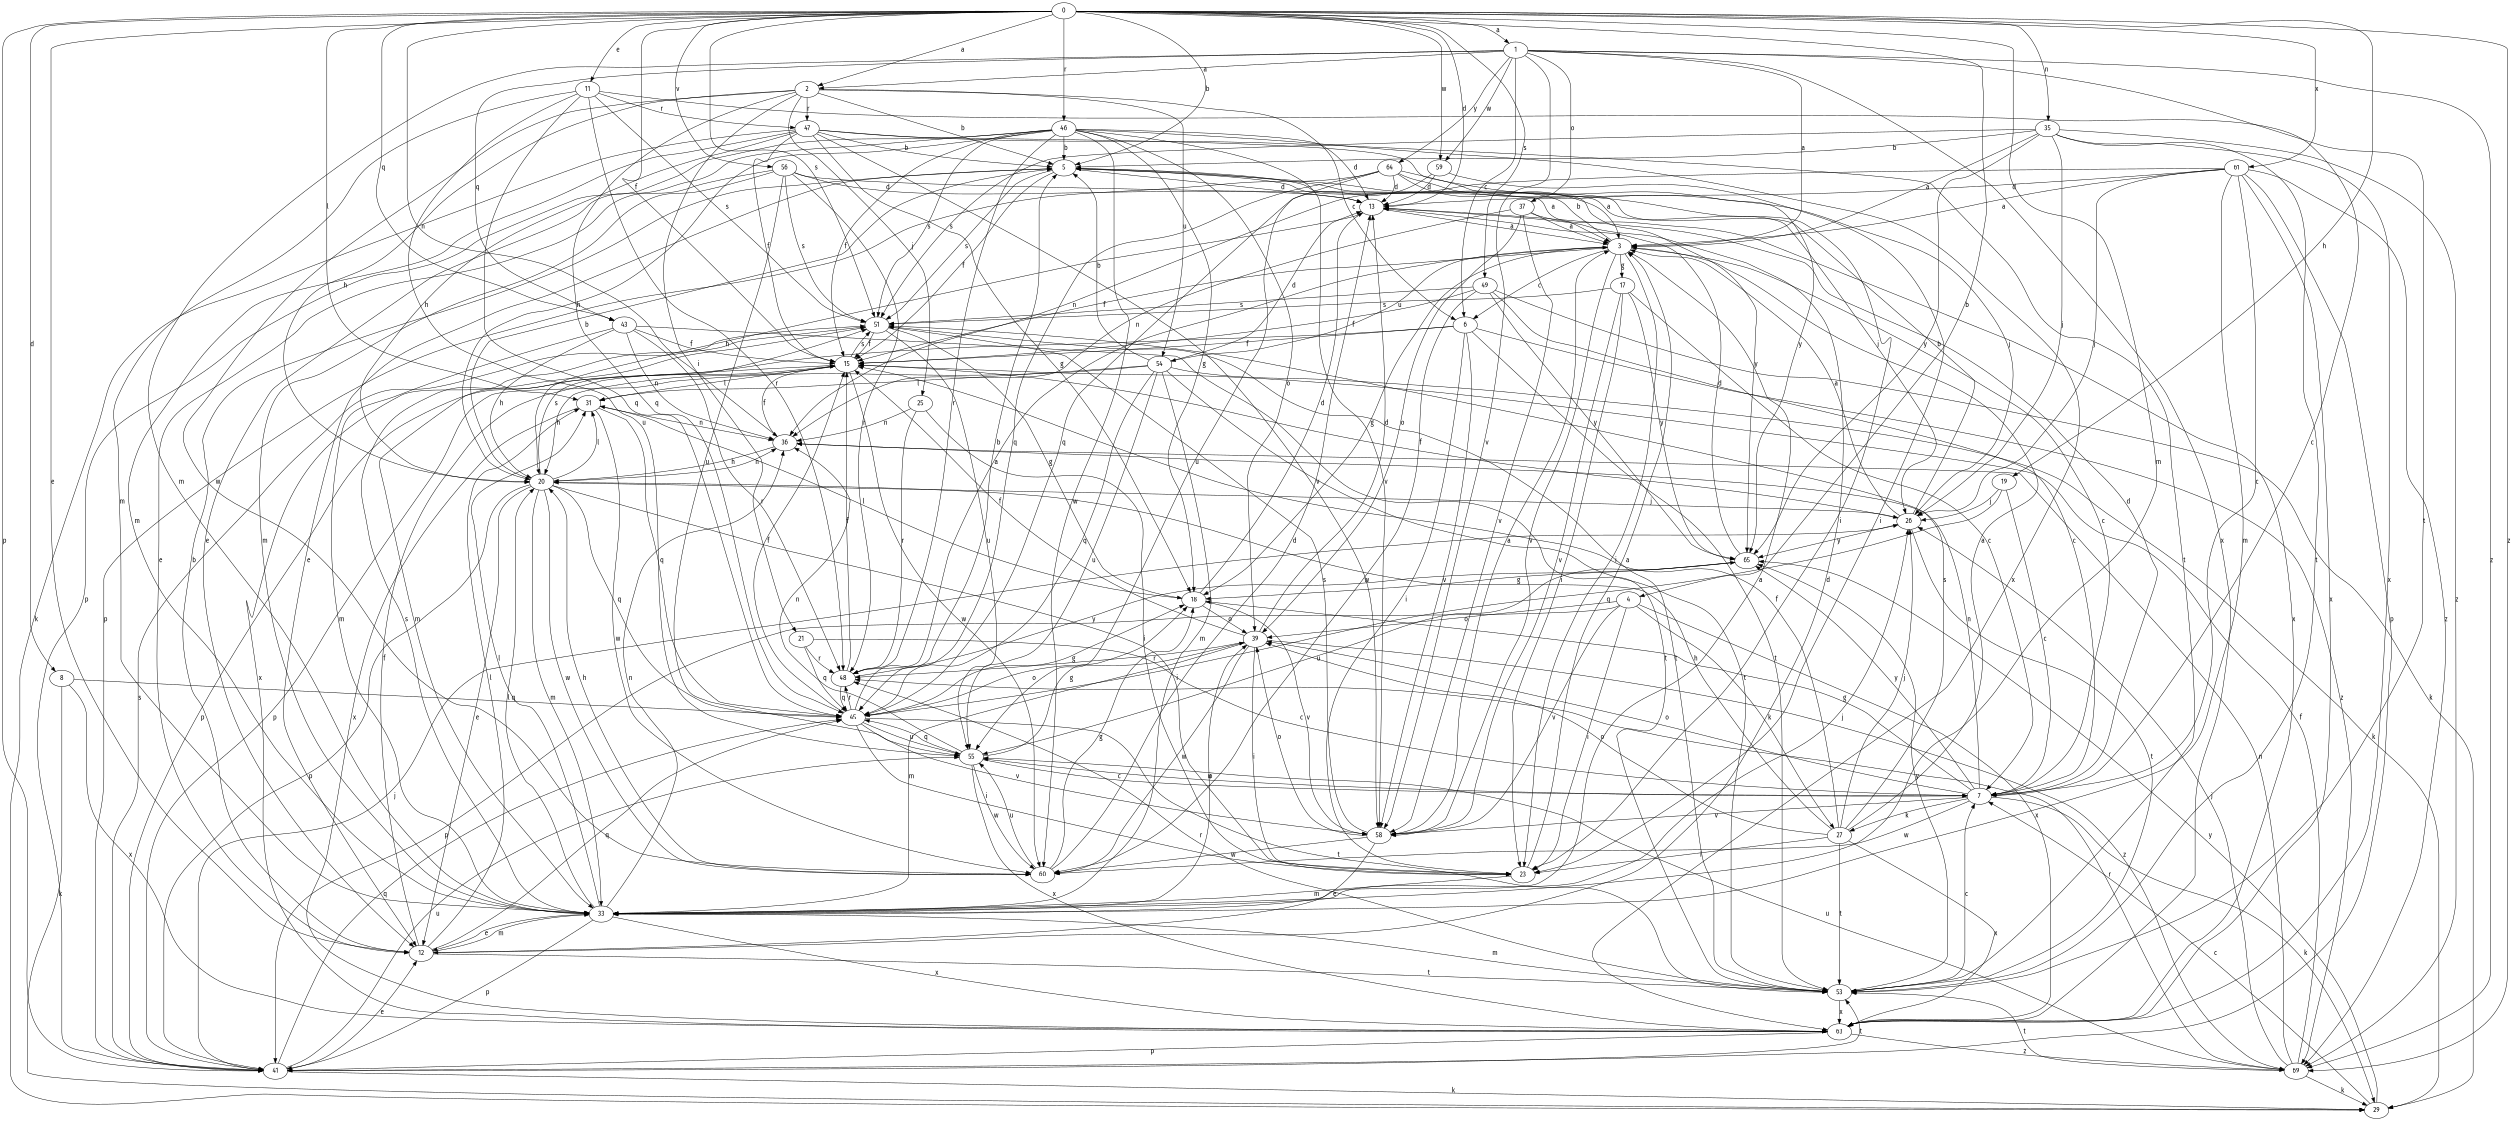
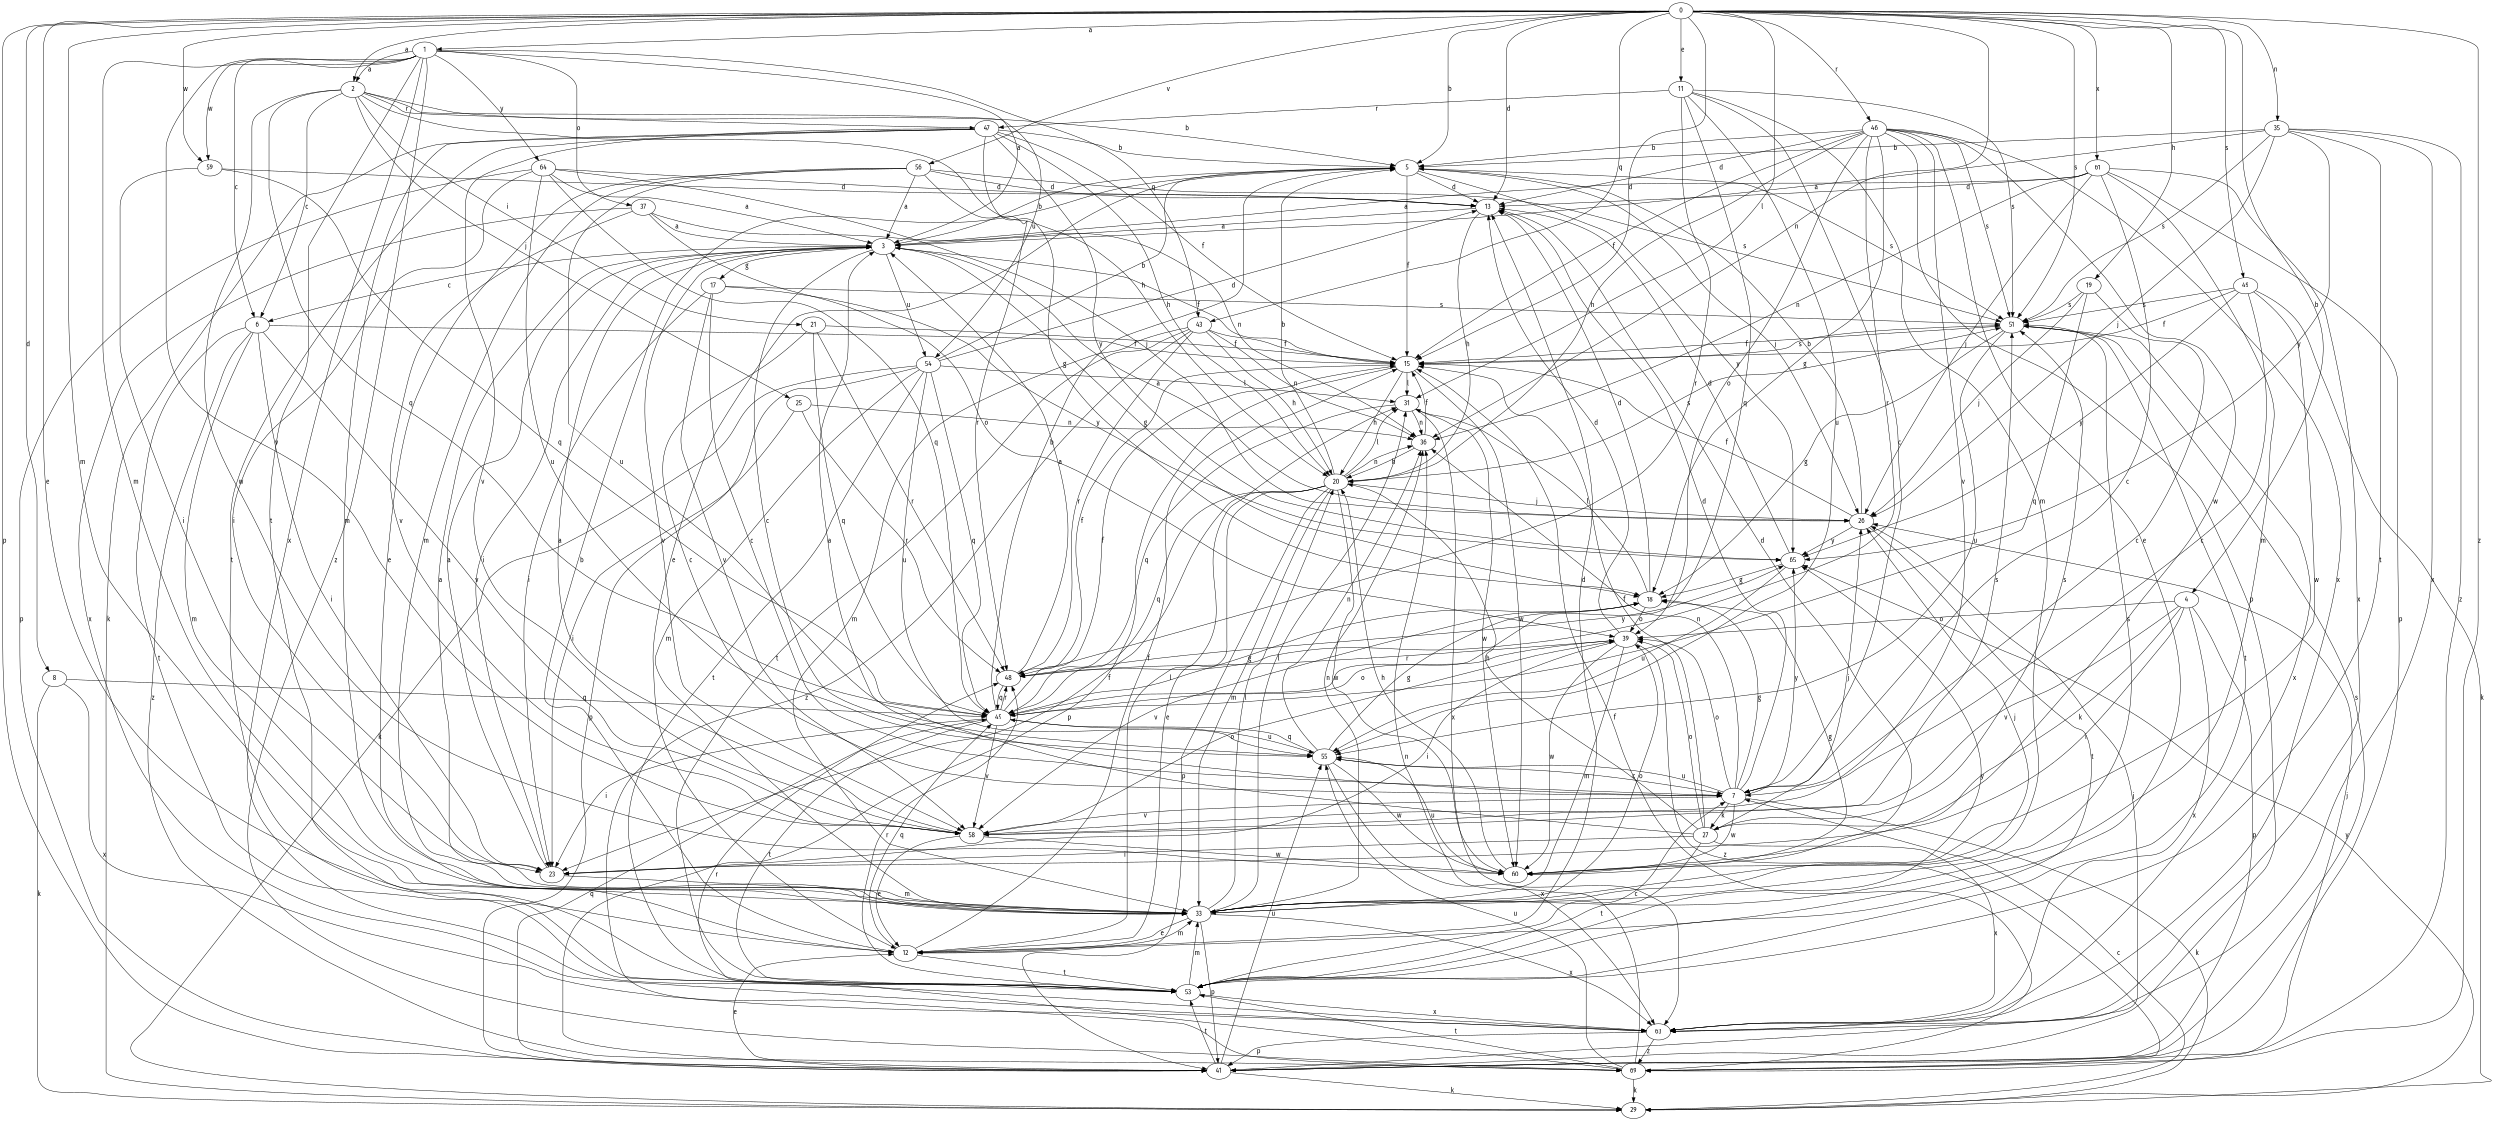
  strict digraph {
    fontname="Fira Sans"
    node [fontname="Fira Sans"]
    edge [fontname="Fira Sans"]
    0
    1
    2
    4
    5
    8
    n7 [label=13]
    11
    12
    15
    19
    31
    33
    35
    36
    41
    43
    46
    49
    51
    56
    59
    61
    69
    3
    6
    37
    53
    58
    63
    64
    20
    21
    25
    45
    47
    54
    60
    23
    27
    39
    26
    65
    29
    7
    55
    48
    18
    17
    0 -> 1 [label=a]
    0 -> 2 [label=a]
    0 -> 4 [label=b]
    0 -> 5 [label=b]
    0 -> 8 [label=d]
    0 -> n7 [label=d]
    0 -> 11 [label=e]
    0 -> 12 [label=e]
-   0 -> 15 [label=f]
+   0 -> 15 [label=d]
    0 -> 19 [label=h]
    0 -> 31 [label=l]
    0 -> 33 [label=m]
    0 -> 35 [label=n]
    0 -> 36 [label=n]
    0 -> 41 [label=p]
    0 -> 43 [label=q]
    0 -> 46 [label=r]
    0 -> 49 [label=s]
    0 -> 51 [label=s]
    0 -> 56 [label=v]
    0 -> 59 [label=w]
    0 -> 61 [label=x]
    0 -> 69 [label=z]
    1 -> 2 [label=a]
    1 -> 33 [label=m]
    1 -> 43 [label=q]
    1 -> 59 [label=w]
    1 -> 69 [label=z]
    1 -> 3 [label=a]
    1 -> 6 [label=c]
    1 -> 37 [label=o]
    1 -> 53 [label=t]
    1 -> 58 [label=v]
    1 -> 63 [label=x]
    1 -> 64 [label=y]
    2 -> 5 [label=b]
    2 -> 6 [label=c]
    2 -> 20 [label=h]
    2 -> 21 [label=i]
    2 -> 25 [label=j]
    2 -> 45 [label=q]
    2 -> 47 [label=r]
    2 -> 54 [label=u]
    2 -> 60 [label=w]
    4 -> 41 [label=p]
    4 -> 58 [label=v]
    4 -> 63 [label=x]
    4 -> 23 [label=i]
    4 -> 27 [label=k]
    4 -> 39 [label=o]
    5 -> n7 [label=d]
    5 -> 12 [label=e]
    5 -> 15 [label=f]
    5 -> 51 [label=s]
    5 -> 26 [label=j]
    5 -> 65 [label=y]
    8 -> 63 [label=x]
    8 -> 45 [label=q]
    8 -> 29 [label=k]
    n7 -> 3 [label=a]
    n7 -> 20 [label=h]
    11 -> 33 [label=m]
    11 -> 51 [label=s]
    11 -> 45 [label=q]
    11 -> 47 [label=r]
    11 -> 7 [label=c]
    11 -> 55 [label=u]
    11 -> 48 [label=r]
    12 -> 5 [label=b]
    12 -> n7 [label=d]
    12 -> 15 [label=f]
    12 -> 31 [label=l]
    12 -> 33 [label=m]
    12 -> 53 [label=t]
    12 -> 45 [label=q]
    15 -> 31 [label=l]
    15 -> 41 [label=p]
    15 -> 51 [label=s]
    15 -> 20 [label=h]
    15 -> 60 [label=w]
+   19 -> 51 [label=s]
    19 -> 45 [label=q]
    19 -> 26 [label=j]
    19 -> 7 [label=c]
    31 -> 36 [label=n]
    31 -> 63 [label=x]
    31 -> 45 [label=q]
    31 -> 60 [label=w]
    33 -> 12 [label=e]
    33 -> 31 [label=l]
    33 -> 36 [label=n]
    33 -> 41 [label=p]
    33 -> 51 [label=s]
    33 -> 3 [label=a]
    33 -> 63 [label=x]
    33 -> 20 [label=l]
    33 -> 39 [label=o]
    33 -> 26 [label=j]
    35 -> 5 [label=b]
    35 -> 51 [label=s]
    35 -> 69 [label=z]
    35 -> 3 [label=a]
    35 -> 53 [label=t]
    35 -> 63 [label=x]
    35 -> 26 [label=j]
    35 -> 65 [label=y]
    36 -> 15 [label=f]
    36 -> 20 [label=h]
    41 -> 12 [label=e]
    41 -> 51 [label=s]
    41 -> 53 [label=t]
    41 -> 45 [label=q]
    41 -> 26 [label=j]
    41 -> 29 [label=k]
    41 -> 55 [label=u]
    43 -> 15 [label=f]
    43 -> 33 [label=m]
    43 -> 36 [label=n]
    43 -> 53 [label=t]
    43 -> 20 [label=h]
    43 -> 48 [label=r]
    46 -> 5 [label=b]
    46 -> n7 [label=d]
    46 -> 12 [label=e]
    46 -> 15 [label=f]
    46 -> 41 [label=p]
    46 -> 51 [label=s]
    46 -> 58 [label=v]
    46 -> 63 [label=x]
    46 -> 20 [label=h]
    46 -> 60 [label=w]
    46 -> 39 [label=o]
    46 -> 48 [label=r]
    46 -> 18 [label=g]
    49 -> 15 [label=f]
    49 -> 51 [label=s]
    49 -> 60 [label=w]
    49 -> 65 [label=y]
    49 -> 29 [label=k]
    49 -> 7 [label=c]
    51 -> 15 [label=f]
    51 -> 53 [label=t]
    51 -> 63 [label=x]
    51 -> 55 [label=u]
    51 -> 18 [label=g]
    56 -> n7 [label=d]
    56 -> 12 [label=e]
    56 -> 33 [label=m]
    56 -> 51 [label=s]
    56 -> 3 [label=a]
    56 -> 55 [label=u]
    56 -> 48 [label=r]
    59 -> n7 [label=d]
    59 -> 45 [label=q]
    59 -> 23 [label=i]
    61 -> n7 [label=d]
    61 -> 33 [label=m]
    61 -> 36 [label=n]
    61 -> 41 [label=p]
-   61 -> 69 [label=z]
+   43 -> 69 [label=z]
    61 -> 3 [label=a]
    61 -> 63 [label=x]
    61 -> 26 [label=j]
    61 -> 7 [label=c]
    69 -> 15 [label=f]
    69 -> 36 [label=n]
    69 -> 53 [label=t]
    69 -> 26 [label=j]
    69 -> 29 [label=k]
    69 -> 55 [label=u]
    69 -> 48 [label=r]
    3 -> 5 [label=b]
    3 -> 15 [label=f]
    3 -> 6 [label=c]
    3 -> 58 [label=v]
    3 -> 54 [label=u]
    3 -> 23 [label=i]
    3 -> 7 [label=c]
    3 -> 18 [label=g]
    3 -> 17 [label=g]
    6 -> 15 [label=f]
    6 -> 33 [label=m]
    6 -> 69 [label=z]
    6 -> 53 [label=t]
    6 -> 58 [label=v]
    6 -> 23 [label=i]
    37 -> 36 [label=n]
    37 -> 3 [label=a]
    37 -> 58 [label=v]
    37 -> 63 [label=x]
    37 -> 39 [label=o]
    53 -> 33 [label=m]
    53 -> 63 [label=x]
    53 -> 65 [label=y]
    53 -> 7 [label=c]
    53 -> 48 [label=r]
    58 -> 12 [label=e]
    58 -> 51 [label=s]
    58 -> 3 [label=a]
    58 -> 60 [label=w]
    58 -> 39 [label=o]
    63 -> 41 [label=p]
    63 -> 69 [label=z]
    64 -> n7 [label=d]
    64 -> 41 [label=p]
    64 -> 3 [label=a]
    64 -> 45 [label=q]
    64 -> 23 [label=i]
    64 -> 26 [label=j]
    64 -> 55 [label=u]
    20 -> 5 [label=b]
    20 -> 12 [label=e]
    20 -> 31 [label=l]
    20 -> 33 [label=m]
    20 -> 36 [label=n]
    20 -> 41 [label=p]
    20 -> 51 [label=s]
    20 -> 45 [label=q]
    20 -> 60 [label=w]
-   20 -> 23 [label=i]
+   20 -> 23 [label=f]
    20 -> 26 [label=j]
    21 -> 45 [label=q]
    21 -> 7 [label=c]
    21 -> 48 [label=r]
    25 -> 36 [label=n]
    25 -> 23 [label=i]
    25 -> 48 [label=r]
    45 -> 5 [label=b]
    45 -> 15 [label=f]
    45 -> 53 [label=t]
    45 -> 58 [label=v]
    45 -> 23 [label=i]
    45 -> 39 [label=o]
    45 -> 55 [label=u]
    45 -> 48 [label=r]
    45 -> 18 [label=g]
    47 -> 5 [label=b]
    47 -> 15 [label=f]
    47 -> 33 [label=m]
    47 -> 53 [label=t]
    47 -> 58 [label=v]
    47 -> 20 [label=h]
    47 -> 65 [label=y]
    47 -> 29 [label=k]
    47 -> 18 [label=g]
    54 -> 5 [label=b]
    54 -> n7 [label=d]
    54 -> 31 [label=l]
    54 -> 33 [label=m]
    54 -> 41 [label=p]
    54 -> 53 [label=t]
    54 -> 45 [label=q]
    54 -> 29 [label=k]
    54 -> 55 [label=u]
    60 -> n7 [label=d]
    60 -> 20 [label=h]
    60 -> 55 [label=u]
    60 -> 18 [label=g]
    23 -> 33 [label=m]
    23 -> 3 [label=a]
    27 -> 15 [label=f]
    27 -> 51 [label=s]
    27 -> 3 [label=a]
    27 -> 53 [label=t]
    27 -> 63 [label=x]
    27 -> 20 [label=h]
    27 -> 23 [label=i]
    27 -> 39 [label=o]
    27 -> 26 [label=j]
    39 -> n7 [label=d]
-   39 -> 15 [label=f]
+   21 -> 15 [label=f]
    39 -> 33 [label=m]
    39 -> 69 [label=z]
    39 -> 60 [label=w]
    39 -> 23 [label=i]
    39 -> 48 [label=r]
    26 -> 5 [label=b]
    26 -> 15 [label=f]
    26 -> 3 [label=a]
    26 -> 53 [label=t]
    26 -> 65 [label=y]
    65 -> n7 [label=d]
    65 -> 55 [label=u]
    65 -> 18 [label=g]
    29 -> 65 [label=y]
    29 -> 7 [label=c]
    7 -> n7 [label=d]
    7 -> 36 [label=n]
    7 -> 58 [label=v]
    7 -> 60 [label=w]
    7 -> 27 [label=k]
    7 -> 39 [label=o]
    7 -> 65 [label=y]
    7 -> 29 [label=k]
    7 -> 55 [label=u]
    7 -> 18 [label=g]
    55 -> 36 [label=n]
    55 -> 63 [label=x]
    55 -> 45 [label=q]
    55 -> 60 [label=w]
    55 -> 7 [label=c]
    55 -> 18 [label=g]
    48 -> 15 [label=f]
    48 -> 3 [label=a]
    48 -> 45 [label=q]
    48 -> 65 [label=y]
    18 -> n7 [label=d]
    18 -> 31 [label=l]
    18 -> 58 [label=v]
    18 -> 39 [label=o]
    17 -> 51 [label=s]
    17 -> 58 [label=v]
    17 -> 23 [label=i]
    17 -> 65 [label=y]
    17 -> 7 [label=c]
  }
